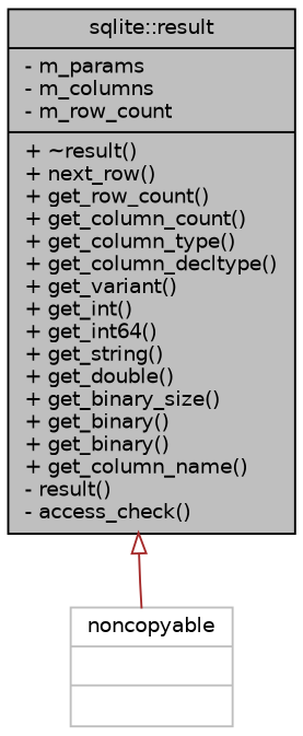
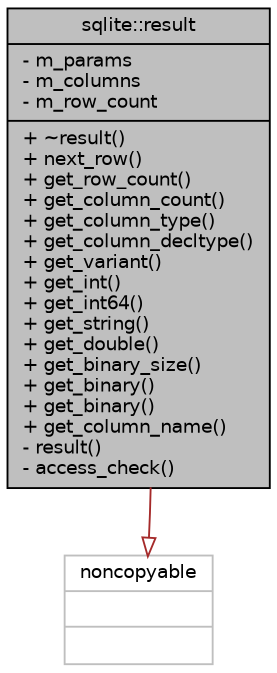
  digraph {
    node [fontname=Helvetica fontsize=10 shape=record]
    n1 [color=black fillcolor=grey75 fontcolor=black height=0.2 label="{sqlite::result\n|- m_params\l- m_columns\l- m_row_count\l|+ ~result()\l+ next_row()\l+ get_row_count()\l+ get_column_count()\l+ get_column_type()\l+ get_column_decltype()\l+ get_variant()\l+ get_int()\l+ get_int64()\l+ get_string()\l+ get_double()\l+ get_binary_size()\l+ get_binary()\l+ get_binary()\l+ get_column_name()\l- result()\l- access_check()\l}" style=filled width=0.4]
    n2 [color=grey75 height=0.2 label="{noncopyable\n||}" width=0.4]
-   n1 -> n2 [arrowtail=onormal color=brown dir=back fontname=Helvetica fontsize=10 labelfontname=Helvetica labelfontsize=10 style=solid]
+   n2 -> n1 [arrowtail=onormal color=brown dir=back fontname=Helvetica fontsize=10 labelfontname=Helvetica labelfontsize=10 style=solid]
  }
